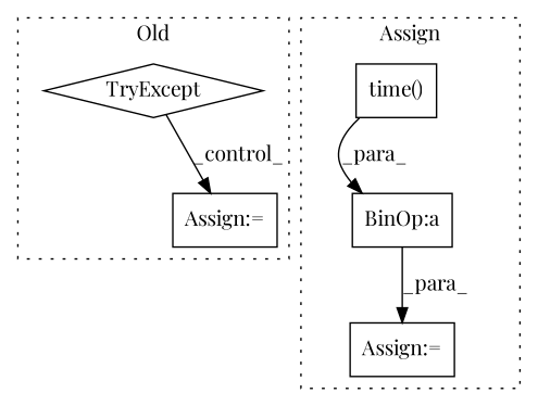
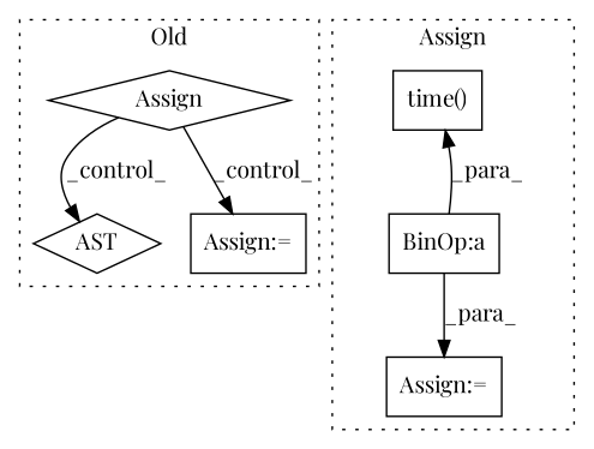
  digraph {
    fontname="Playfair Display"
    node [a=68 fontname="Playfair Display" l=3 shape=box]
    edge [fontname="Playfair Display"]
-   n1 [a=71 l=11 label=TryExcept s=5200 shape=diamond]
+   n1 [a=71 l=11 label=Assign s=5200 shape=diamond]
+   n2 [a=2 l="7,0" label=AST s="5274,0" shape=diamond]
    n3 [label="Assign:=" s=5222]
    n4 [a=75 l=11 label="time()" s=10407]
    n5 [a=82 label="BinOp:a" s=10504]
    n6 [label="Assign:=" s=10470]
    subgraph cluster_1 {
      label=Old
      style=dotted
      n1
+     n2
      n3
    }
    subgraph cluster_2 {
      label=Assign
      style=dotted
      n4
      n5
      n6
    }
+   n1 -> n2 [label=_control_]
    n1 -> n3 [label=_control_]
-   n4 -> n5 [label=_para_]
+   n5 -> n4 [label=_para_]
    n5 -> n6 [label=_para_]
  }
